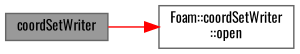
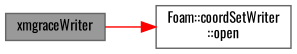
  digraph {
    rankdir=LR
    fontname=Oswald
    node [fontname=Oswald fontsize=10 shape=box style=filled]
-   n1 [color=gray40 fillcolor=grey60 fontcolor=black height=0.2 label=coordSetWriter width=0.4]
+   n1 [color=gray40 fillcolor=grey60 fontcolor=black height=0.2 label=xmgraceWriter width=0.4]
    n2 [color=grey40 fillcolor=white height=0.2 label="Foam::coordSetWriter\l::open" width=0.4]
    n1 -> n2 [color=red fontname=Oswald fontsize=10 labelfontname=Helvetica labelfontsize=10 style=solid]
  }
